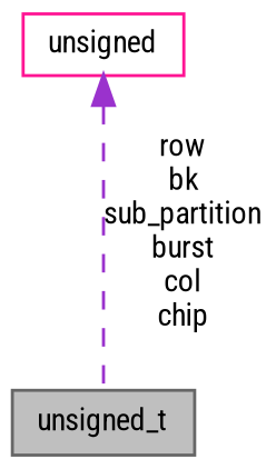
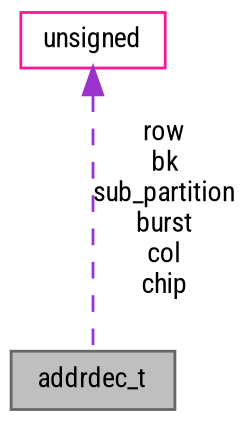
  digraph {
    fontname="Roboto Condensed"
    node [fontname="Roboto Condensed" fontsize=10 shape=record]
-   n1 [color=gray40 fillcolor=grey75 fontcolor=black height=0.2 label=unsigned_t style=filled width=0.4]
+   n1 [color=gray40 fillcolor=grey75 fontcolor=black height=0.2 label=addrdec_t style=filled width=0.4]
    n2 [color=deeppink height=0.2 label=unsigned width=0.4]
    n2 -> n1 [color=darkorchid3 dir=back fontname="Roboto Condensed" fontsize=10 label="row\nbk\nsub_partition\nburst\ncol\nchip" labelfontname=FreeSans labelfontsize=10 style=dashed]
  }
